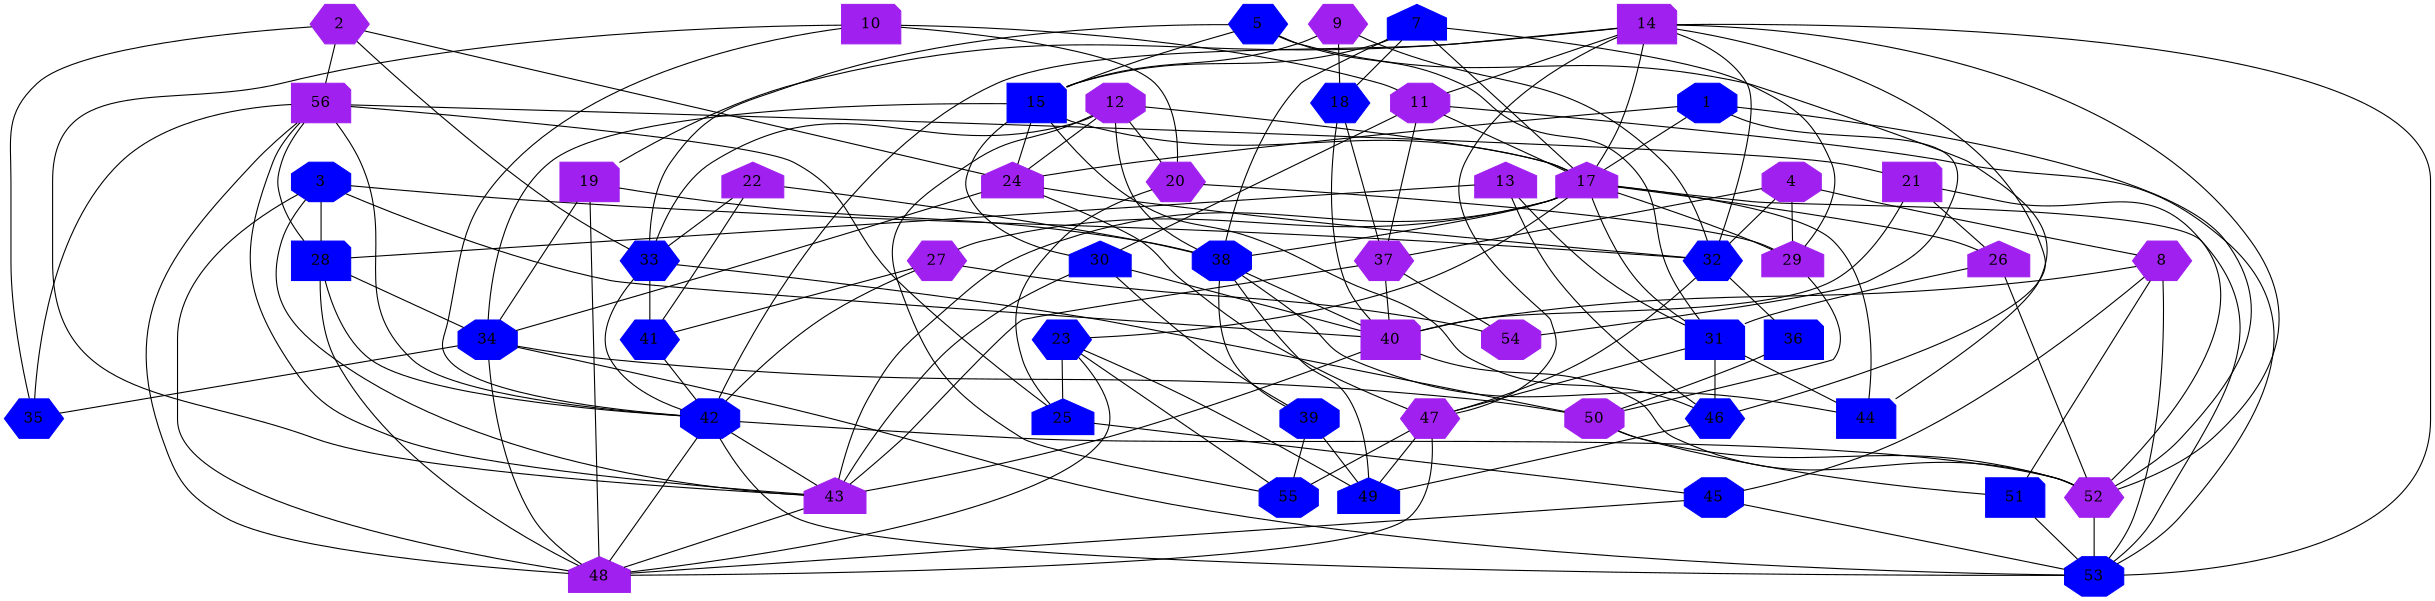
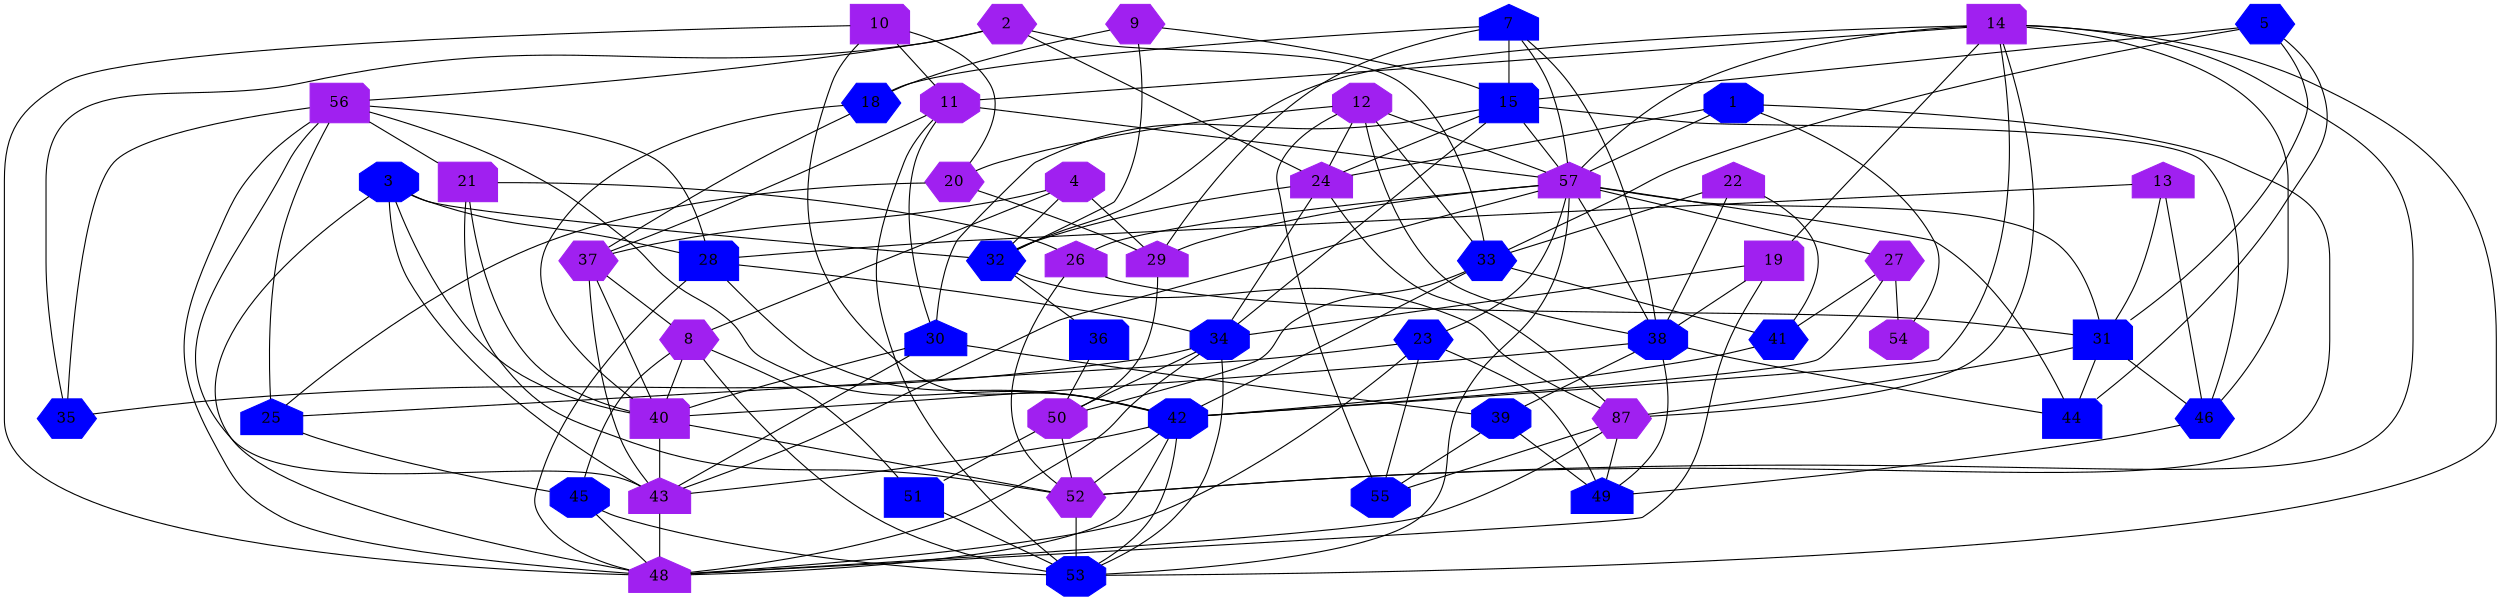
  graph {
    node [color=blue shape=hexagon style=filled]
    edge [weight=1.0]
    1 [shape=octagon]
-   17 [color=purple shape=house]
+   17 [color=purple shape=house label=57]
    24 [color=purple shape=house]
    52 [color=purple]
    54 [color=purple shape=octagon]
    43 [color=purple shape=house]
    29 [color=purple shape=house]
    31 [shape=note]
    44 [shape=note]
    38 [shape=octagon]
    53 [shape=octagon]
    23
    26 [color=purple shape=house]
    27 [color=purple]
    32
-   47 [color=purple]
+   47 [color=purple label=87]
    34 [shape=octagon]
    2 [color=purple]
    n19 [color=purple label=56 shape=note]
    33
    35
    28 [shape=note]
    48 [color=purple shape=house]
    42 [shape=octagon]
    21 [color=purple shape=note]
    25 [shape=house]
    50 [color=purple shape=octagon]
    41
    51 [shape=note]
    3 [shape=octagon]
    40 [color=purple shape=note]
    36 [shape=note]
    4 [color=purple shape=octagon]
    8 [color=purple]
    37 [color=purple]
    45 [shape=octagon]
    5
    15 [shape=note]
    30 [shape=house]
    46
    18
    7 [shape=house]
    49 [shape=house]
    39 [shape=octagon]
    9 [color=purple]
    10 [color=purple shape=note]
    20 [color=purple]
    11 [color=purple shape=octagon]
    12 [color=purple shape=octagon]
    55 [shape=octagon]
    13 [color=purple shape=house]
    14 [color=purple shape=note]
    19 [color=purple shape=note]
    22 [color=purple shape=house]
    1 -- 17
    1 -- 24
    1 -- 52
    1 -- 54
    17 -- 43
    17 -- 29
    17 -- 31
    17 -- 44
    17 -- 38
    17 -- 53
    17 -- 23
    17 -- 26
    17 -- 27
    24 -- 32
    24 -- 47
    24 -- 34
    52 -- 53
    43 -- 48
    29 -- 50
    31 -- 44
    31 -- 47
    31 -- 46
    38 -- 44
    38 -- 40
    38 -- 49
    38 -- 39
    23 -- 48
    23 -- 25
    23 -- 49 [weight=2.0]
    23 -- 55
    26 -- 52
    26 -- 31
    27 -- 54
    27 -- 42 [weight=2.0]
    27 -- 41
    32 -- 47
    32 -- 36
    47 -- 48
    47 -- 49
    47 -- 55 [weight=2.0]
    34 -- 53
    34 -- 35
    34 -- 48
    34 -- 50
    2 -- 24
    2 -- n19
    2 -- 33
    2 -- 35
    n19 -- 43
    n19 -- 35
    n19 -- 28
    n19 -- 48
    n19 -- 42
    n19 -- 21
    n19 -- 25
    33 -- 42
    33 -- 50
    33 -- 41
    28 -- 34
    28 -- 48
    28 -- 42
    42 -- 52 [weight=2.0]
    42 -- 43
    42 -- 53
    42 -- 48
    21 -- 52
    21 -- 26
    21 -- 40
    25 -- 45
    50 -- 52
    50 -- 51
    41 -- 42
    51 -- 53
    3 -- 43
    3 -- 32
    3 -- 28
    3 -- 48
    3 -- 40
    40 -- 52
    40 -- 43
    36 -- 50
    4 -- 29
    4 -- 32
    4 -- 8
    4 -- 37
    8 -- 53
    8 -- 51
    8 -- 40
    8 -- 45
-   37 -- 54
+   37 -- 8
    37 -- 43 [weight=3.0]
    37 -- 40
    45 -- 53
    45 -- 48
    5 -- 31
    5 -- 44
    5 -- 33
    5 -- 15
    15 -- 17
    15 -- 24 [weight=2.0]
    15 -- 34
    15 -- 30
    15 -- 46
    30 -- 43
    30 -- 40
    30 -- 39
    46 -- 49
    18 -- 40
    18 -- 37
    7 -- 17
    7 -- 29
    7 -- 38
    7 -- 15
    7 -- 18
    39 -- 49
    39 -- 55
    9 -- 32
    9 -- 15
    9 -- 18
-   10 -- 43
+   10 -- 48
    10 -- 42
    10 -- 20
    10 -- 11
    20 -- 29
    20 -- 25
    11 -- 17
    11 -- 53
    11 -- 37
    11 -- 30
    12 -- 17
    12 -- 24
    12 -- 38
    12 -- 33
    12 -- 20 [weight=2.0]
    12 -- 55
    13 -- 31
    13 -- 28
    13 -- 46
    14 -- 17
    14 -- 52
    14 -- 53
    14 -- 32
    14 -- 47
    14 -- 42
    14 -- 46
    14 -- 11
    14 -- 19
    19 -- 38
    19 -- 34
    19 -- 48
    22 -- 38
    22 -- 33
    22 -- 41
  }
